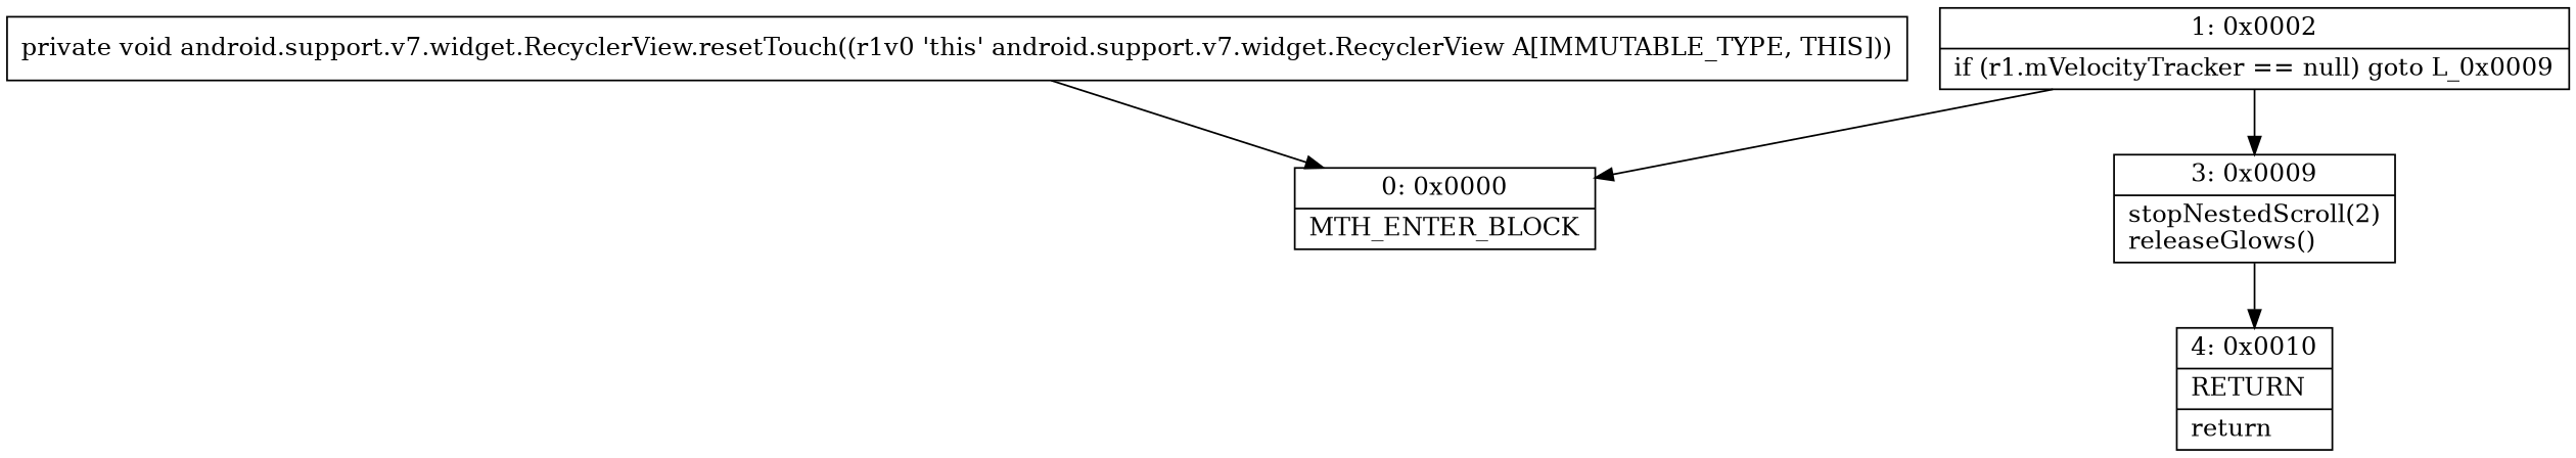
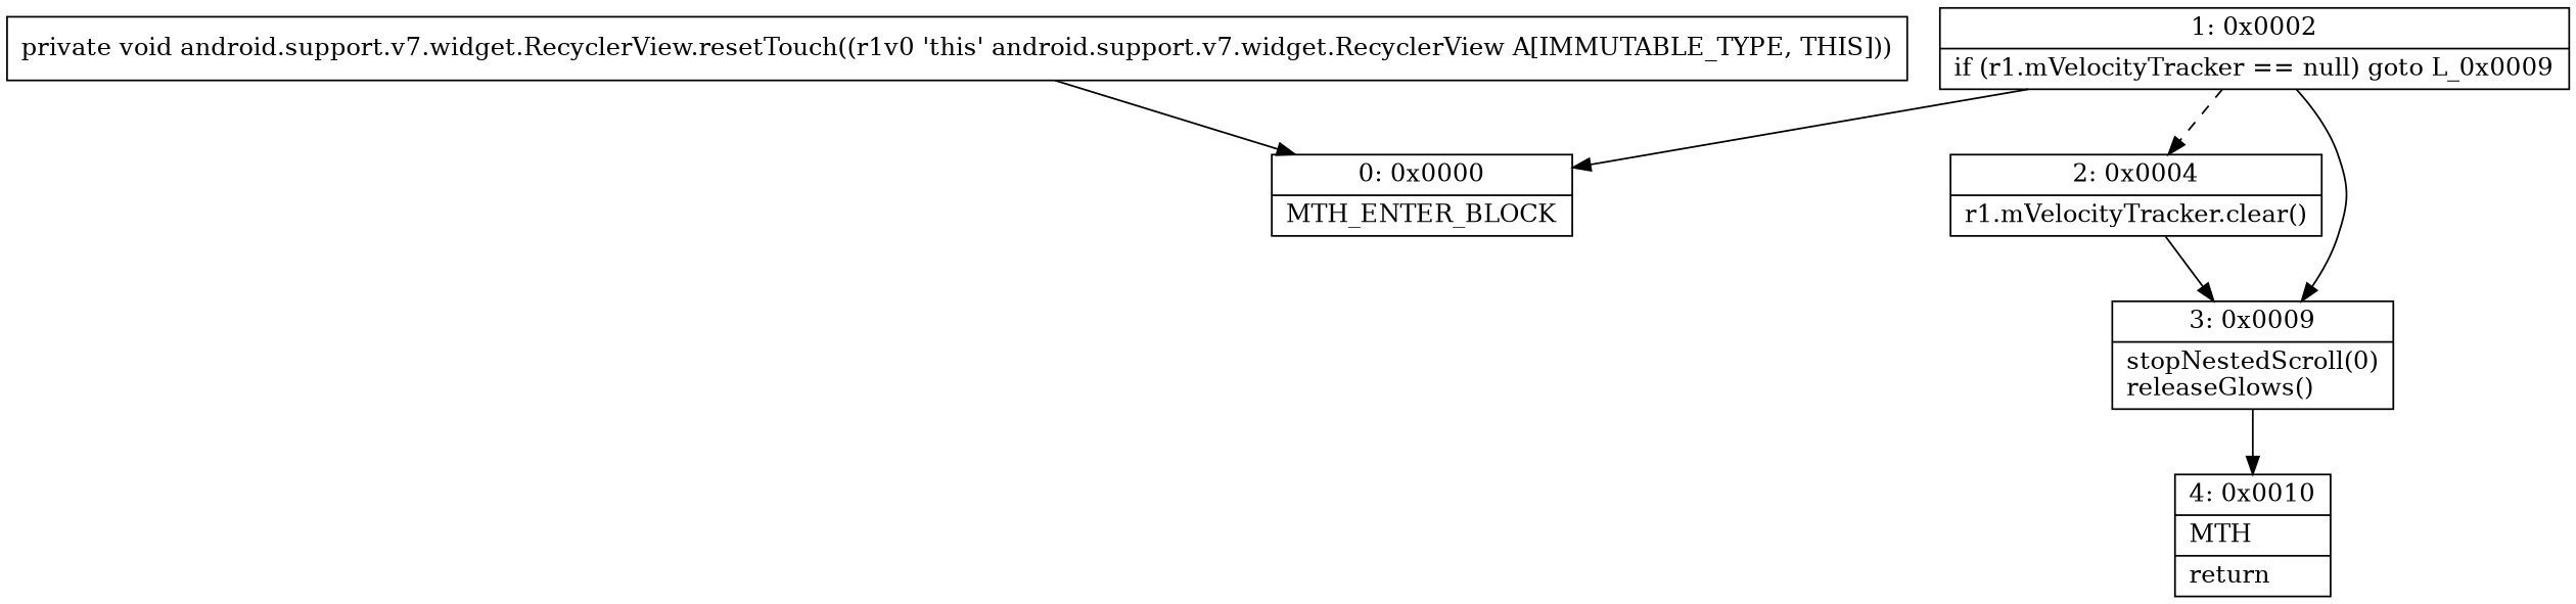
  digraph {
    node [shape=record]
    n1 [label="{0\:\ 0x0000|MTH_ENTER_BLOCK\l}"]
    n2 [label="{1\:\ 0x0002|if (r1.mVelocityTracker == null) goto L_0x0009\l}"]
-   n4 [label="{3\:\ 0x0009|stopNestedScroll(2)\lreleaseGlows()\l}"]
-   n5 [label="{4\:\ 0x0010|RETURN\l|return\l}"]
+   n3 [label="{2\:\ 0x0004|r1.mVelocityTracker.clear()\l}"]
+   n4 [label="{3\:\ 0x0009|stopNestedScroll(0)\lreleaseGlows()\l}"]
+   n5 [label="{4\:\ 0x0010|MTH\l|return\l}"]
    n6 [label="{private void android.support.v7.widget.RecyclerView.resetTouch((r1v0 'this' android.support.v7.widget.RecyclerView A[IMMUTABLE_TYPE, THIS])) }"]
    n2 -> n1
+   n2 -> n3 [style=dashed]
    n2 -> n4
+   n3 -> n4
    n4 -> n5
    n6 -> n1
  }
